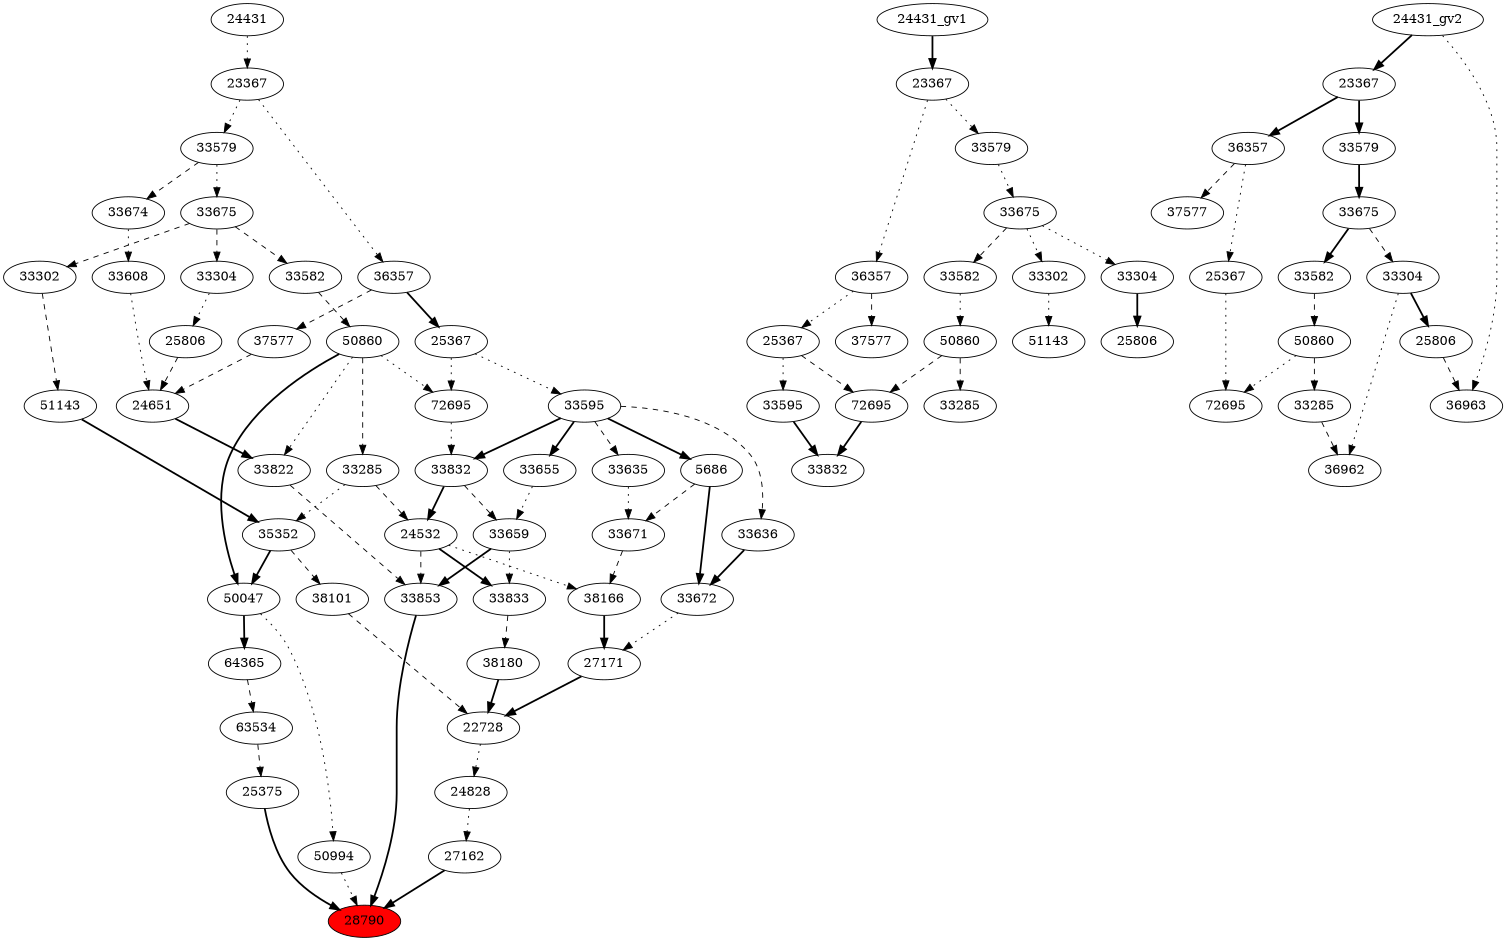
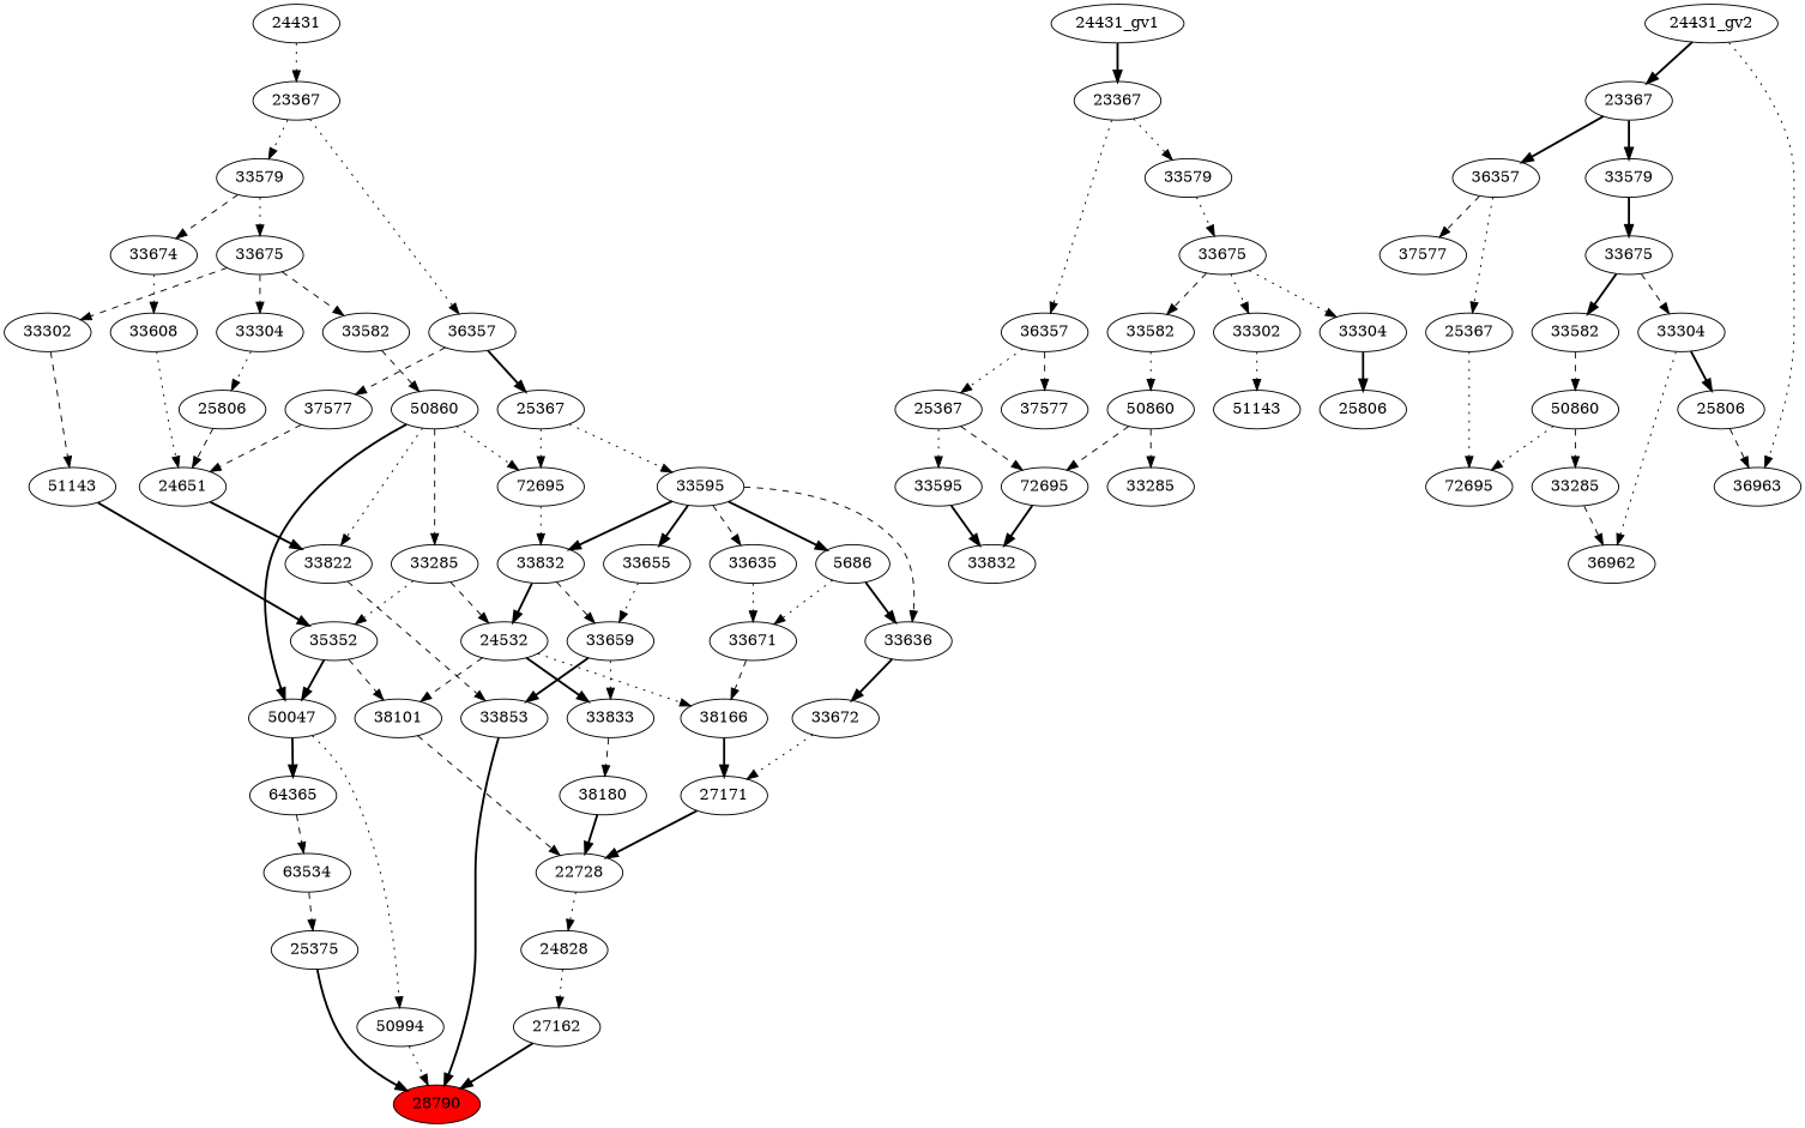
  strict digraph {
    edge [style=dotted]
    n1 [fillcolor=red label=28790 style=filled]
    n2 [label=25375]
    n3 [label=50994]
    n4 [label=33853]
    n5 [label=27162]
    n6 [label=63534]
    n7 [label=50047]
    n8 [label=64365]
    n9 [label=33659]
    n10 [label=33833]
    n11 [label=38180]
    n12 [label=33822]
    n13 [label=24828]
    n14 [label=35352]
    n15 [label=38101]
    n16 [label=22728]
    n17 [label=50860]
    n18 [label=33285]
    n19 [label=72695]
    n20 [label=24532]
    n21 [label=33832]
    n22 [label=33655]
    n23 [label=38166]
    n24 [label=24651]
    n25 [label=51143]
    n26 [label=33582]
    n27 [label=33595]
    n28 [label=33636]
    n29 [label=5686]
    n30 [label=33635]
    n31 [label=33672]
    n32 [label=33671]
    n33 [label=25806]
    n34 [label=33608]
    n35 [label=37577]
    n36 [label=27171]
    n37 [label=33302]
    n38 [label=33675]
    n39 [label=33304]
    n40 [label=25367]
    n41 [label=33674]
    n42 [label=36357]
    n43 [label=33579]
    n44 [label=23367]
    n45 [label=24431]
    n46 [label=50860]
    n47 [label=72695]
    n48 [label=33285]
    n49 [label=33832]
    n50 [label=33582]
    n51 [label=33595]
    n52 [label=51143]
    n53 [label=33302]
    n54 [label=33675]
    n55 [label=33304]
    n56 [label=25806]
    n57 [label=25367]
    n58 [label=37577]
    n59 [label=36357]
    n60 [label=33579]
    n61 [label=23367]
    "24431_gv1"
    n63 [label=50860]
    n64 [label=72695]
    n65 [label=33285]
    n66 [label=36962]
    n67 [label=33582]
    n68 [label=33675]
    n69 [label=33304]
    n70 [label=25806]
    n71 [label=36963]
    n72 [label=33579]
    n73 [label=25367]
    n74 [label=23367]
    n75 [label=36357]
    n76 [label=37577]
    "24431_gv2"
    subgraph sub_1 {
      n1
      n2
      n3
      n4
      n5
      n6
      n7
      n8
      n9
      n10
      n11
      n12
      n13
      n14
      n15
      n16
      n17
      n18
      n19
      n20
      n21
      n22
      n23
      n24
      n25
      n26
      n27
      n28
      n29
      n30
      n31
      n32
      n33
      n34
      n35
      n36
      n37
      n38
      n39
      n40
      n41
      n42
      n43
      n44
      n45
    }
    subgraph sub_2 {
      n46
      n47
      n48
      n49
      n50
      n51
      n52
      n53
      n54
      n55
      n56
      n57
      n58
      n59
      n60
      n61
      "24431_gv1"
    }
    subgraph sub_3 {
      n63
      n64
      n65
      n66
      n67
      n68
      n69
      n70
      n71
      n72
      n73
      n74
      n75
      n76
      "24431_gv2"
    }
    n2 -> n1 [style=bold]
    n3 -> n1
    n4 -> n1 [style=bold]
    n5 -> n1 [style=bold]
    n6 -> n2 [style=dashed]
    n7 -> n3
    n7 -> n8 [style=bold]
    n8 -> n6 [style=dashed]
    n9 -> n4 [style=bold]
    n9 -> n10
    n10 -> n11 [style=dashed]
    n11 -> n16 [style=bold]
    n12 -> n4 [style=dashed]
    n13 -> n5
    n14 -> n7 [style=bold]
    n14 -> n15 [style=dashed]
    n15 -> n16 [style=dashed]
    n16 -> n13
    n17 -> n7 [style=bold]
    n17 -> n12
    n17 -> n18 [style=dashed]
    n17 -> n19
    n18 -> n14
    n18 -> n20 [style=dashed]
    n19 -> n21
    n20 -> n10 [style=bold]
-   n20 -> n4 [style=dashed]
+   n20 -> n15 [style=dashed]
    n20 -> n23
    n21 -> n9 [style=dashed]
    n21 -> n20 [style=bold]
    n22 -> n9
    n23 -> n36 [style=bold]
    n24 -> n12 [style=bold]
    n25 -> n14 [style=bold]
    n26 -> n17 [style=dashed]
    n27 -> n21 [style=bold]
    n27 -> n22 [style=bold]
    n27 -> n28 [style=dashed]
    n27 -> n29 [style=bold]
    n27 -> n30 [style=dashed]
    n28 -> n31 [style=bold]
-   n29 -> n31 [style=bold]
-   n29 -> n32 [style=dashed]
+   n29 -> n28 [style=bold]
+   n29 -> n32
    n30 -> n32
    n31 -> n36
    n32 -> n23 [style=dashed]
    n33 -> n24 [style=dashed]
    n34 -> n24
    n35 -> n24 [style=dashed]
    n36 -> n16 [style=bold]
    n37 -> n25 [style=dashed]
    n38 -> n26 [style=dashed]
    n38 -> n37 [style=dashed]
    n38 -> n39 [style=dashed]
    n39 -> n33
    n40 -> n19
    n40 -> n27
    n41 -> n34
    n42 -> n35 [style=dashed]
    n42 -> n40 [style=bold]
    n43 -> n38
    n43 -> n41 [style=dashed]
    n44 -> n42
    n44 -> n43
    n45 -> n44
    n46 -> n47 [style=dashed]
    n46 -> n48 [style=dashed]
    n47 -> n49 [style=bold]
    n50 -> n46
    n51 -> n49 [style=bold]
    n53 -> n52
    n54 -> n50 [style=dashed]
    n54 -> n53
    n54 -> n55
    n55 -> n56 [style=bold]
    n57 -> n47 [style=dashed]
    n57 -> n51
    n59 -> n57
    n59 -> n58 [style=dashed]
    n60 -> n54
    n61 -> n59
    n61 -> n60
    "24431_gv1" -> n61 [style=bold]
    n63 -> n64
    n63 -> n65 [style=dashed]
    n65 -> n66 [style=dashed]
    n67 -> n63 [style=dashed]
    n68 -> n67 [style=bold]
    n68 -> n69 [style=dashed]
    n69 -> n66
    n69 -> n70 [style=bold]
    n70 -> n71 [style=dashed]
    n72 -> n68 [style=bold]
    n73 -> n64
    n74 -> n72 [style=bold]
    n74 -> n75 [style=bold]
    n75 -> n73
    n75 -> n76 [style=dashed]
    "24431_gv2" -> n71
    "24431_gv2" -> n74 [style=bold]
  }
